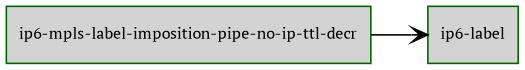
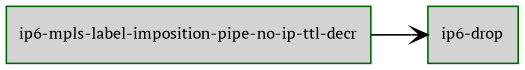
  digraph {
    rankdir=LR
    fontname="PT Serif"
    node [color=darkgreen fillcolor=lightgray fontcolor=black fontsize=10 shape=box style=filled fontname="PT Serif"]
    "ip6-mpls-label-imposition-pipe-no-ip-ttl-decr"
-   "ip6-drop" [label="ip6-label"]
+   "ip6-drop"
    "ip6-mpls-label-imposition-pipe-no-ip-ttl-decr" -> "ip6-drop" [fontsize=8 arrowhead=vee fontname="PT Serif"]
  }
